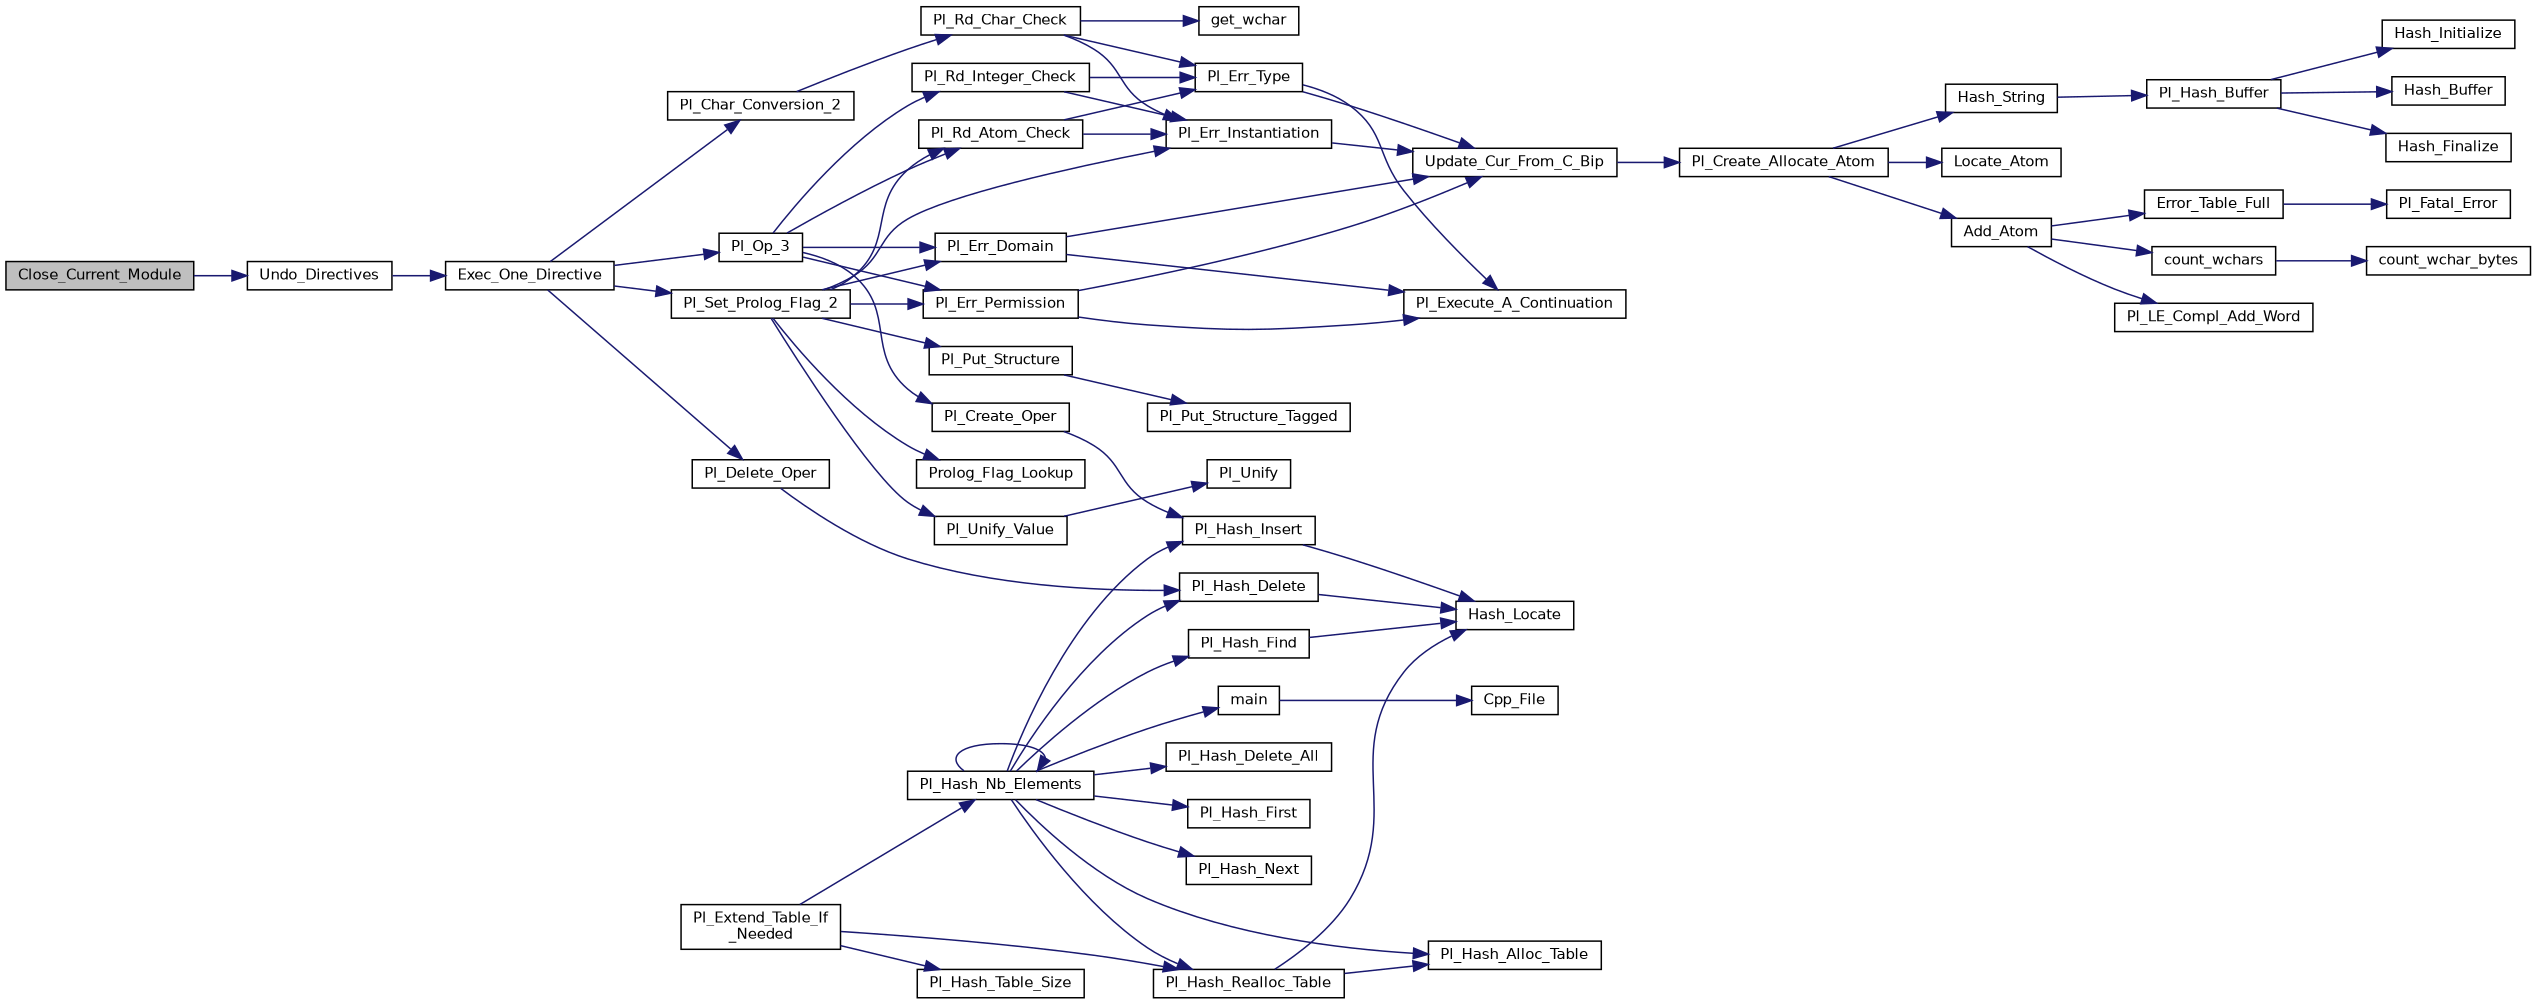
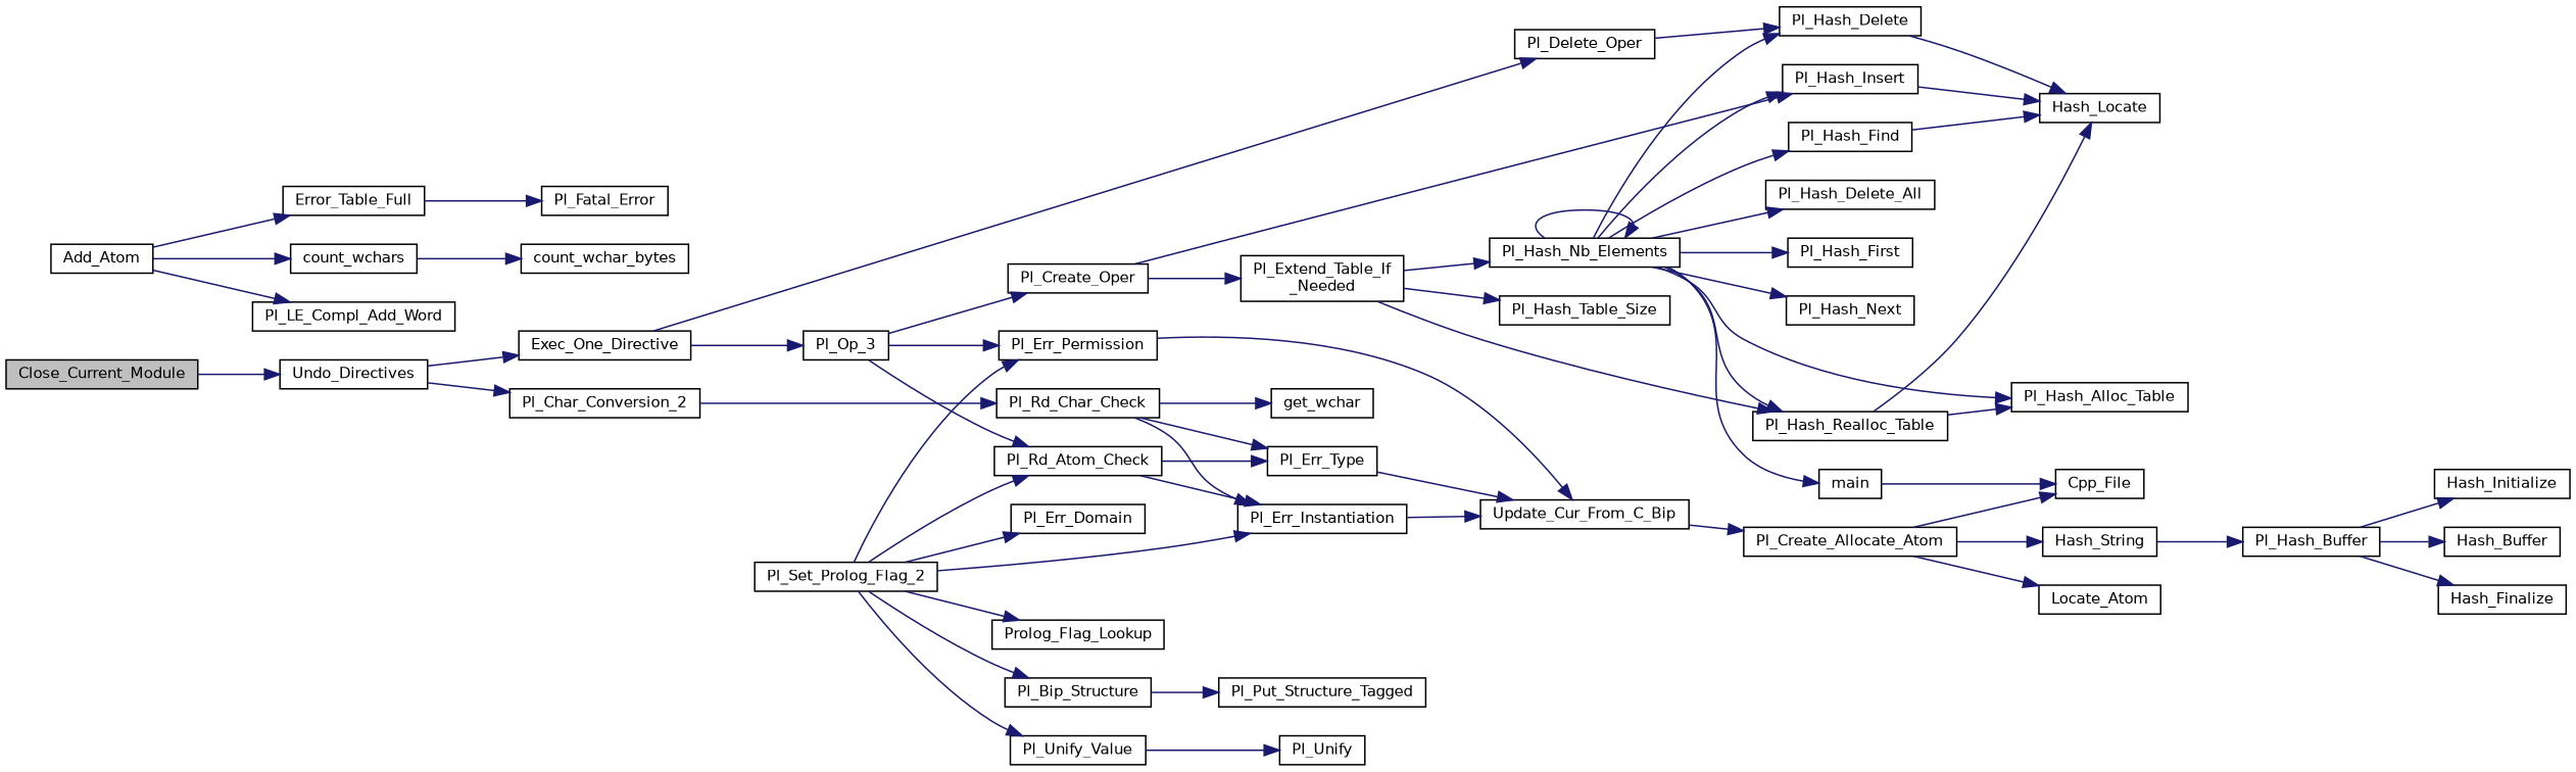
  digraph {
    rankdir=LR
    node [color=black fillcolor=white fontname=Helvetica fontsize=10 shape=record style=filled]
    edge [color=midnightblue fontname=Helvetica fontsize=10 labelfontname=Helvetica labelfontsize=10 style=solid]
    n1 [fillcolor=grey75 fontcolor=black height=0.2 label=Close_Current_Module width=0.4]
    n2 [height=0.2 label=Undo_Directives width=0.4]
    n3 [height=0.2 label=Exec_One_Directive width=0.4]
    n4 [height=0.2 label=Pl_Op_3 width=0.4]
    n5 [height=0.2 label=Pl_Set_Prolog_Flag_2 width=0.4]
    n6 [height=0.2 label=Pl_Char_Conversion_2 width=0.4]
    n7 [height=0.2 label=Pl_Delete_Oper width=0.4]
    n8 [height=0.2 label=Pl_Rd_Atom_Check width=0.4]
-   n9 [height=0.2 label=Pl_Rd_Integer_Check width=0.4]
    n10 [height=0.2 label=Pl_Err_Domain width=0.4]
    n11 [height=0.2 label=Pl_Err_Permission width=0.4]
    n12 [height=0.2 label=Pl_Create_Oper width=0.4]
    n13 [height=0.2 label=Pl_Err_Instantiation width=0.4]
    n14 [height=0.2 label=Prolog_Flag_Lookup width=0.4]
-   n15 [height=0.2 label=Pl_Put_Structure width=0.4]
+   n15 [height=0.2 label=Pl_Bip_Structure width=0.4]
    n16 [height=0.2 label=Pl_Unify_Value width=0.4]
    n17 [height=0.2 label=Pl_Rd_Char_Check width=0.4]
    n18 [height=0.2 label=Pl_Err_Type width=0.4]
    n19 [height=0.2 label=Update_Cur_From_C_Bip width=0.4]
-   n20 [height=0.2 label=Pl_Execute_A_Continuation width=0.4]
    n21 [height=0.2 label="Pl_Extend_Table_If\l_Needed" width=0.4]
    n22 [height=0.2 label=Pl_Hash_Insert width=0.4]
    n23 [height=0.2 label=Pl_Hash_Delete width=0.4]
    n24 [height=0.2 label=Pl_Create_Allocate_Atom width=0.4]
    n25 [height=0.2 label=Hash_String width=0.4]
    n26 [height=0.2 label=Locate_Atom width=0.4]
    n27 [height=0.2 label=Add_Atom width=0.4]
    n28 [height=0.2 label=Pl_Hash_Buffer width=0.4]
    n29 [height=0.2 label=Error_Table_Full width=0.4]
    n30 [height=0.2 label=count_wchars width=0.4]
    n31 [height=0.2 label=Pl_LE_Compl_Add_Word width=0.4]
    n32 [height=0.2 label=Hash_Initialize width=0.4]
    n33 [height=0.2 label=Hash_Buffer width=0.4]
    n34 [height=0.2 label=Hash_Finalize width=0.4]
    n35 [height=0.2 label=Pl_Fatal_Error width=0.4]
    n36 [height=0.2 label=count_wchar_bytes width=0.4]
    n37 [height=0.2 label=Pl_Hash_Table_Size width=0.4]
    n38 [height=0.2 label=Pl_Hash_Nb_Elements width=0.4]
    n39 [height=0.2 label=Pl_Hash_Realloc_Table width=0.4]
    n40 [height=0.2 label=Hash_Locate width=0.4]
    n41 [height=0.2 label=main width=0.4]
    n42 [height=0.2 label=Pl_Hash_Alloc_Table width=0.4]
    n43 [height=0.2 label=Pl_Hash_Find width=0.4]
    n44 [height=0.2 label=Pl_Hash_Delete_All width=0.4]
    n45 [height=0.2 label=Pl_Hash_First width=0.4]
    n46 [height=0.2 label=Pl_Hash_Next width=0.4]
    n47 [height=0.2 label=Cpp_File width=0.4]
    n48 [height=0.2 label=Pl_Put_Structure_Tagged width=0.4]
    n49 [height=0.2 label=Pl_Unify width=0.4]
    n50 [height=0.2 label=get_wchar width=0.4]
    n1 -> n2
    n2 -> n3
    n3 -> n4
-   n3 -> n5
-   n3 -> n6
+   n2 -> n6
    n3 -> n7
    n4 -> n8
-   n4 -> n9
-   n4 -> n10
    n4 -> n11
    n4 -> n12
    n5 -> n8
    n5 -> n10
    n5 -> n11
    n5 -> n13
    n5 -> n14
    n5 -> n15
    n5 -> n16
    n6 -> n17
    n7 -> n23
    n8 -> n13
    n8 -> n18
-   n9 -> n13
-   n9 -> n18
-   n10 -> n19
-   n10 -> n20
    n11 -> n19
-   n11 -> n20
+   n12 -> n21
    n12 -> n22
    n13 -> n19
    n15 -> n48
    n16 -> n49
    n17 -> n13
    n17 -> n18
    n17 -> n50
    n18 -> n19
-   n18 -> n20
    n19 -> n24
    n21 -> n37
    n21 -> n38
    n21 -> n39
    n22 -> n40
    n23 -> n40
    n24 -> n25
    n24 -> n26
-   n24 -> n27
+   n24 -> n47
    n25 -> n28
    n27 -> n29
    n27 -> n30
    n27 -> n31
    n28 -> n32
    n28 -> n33
    n28 -> n34
    n29 -> n35
    n30 -> n36
    n38 -> n22
    n38 -> n23
    n38 -> n38
    n38 -> n39
    n38 -> n41
    n38 -> n42
    n38 -> n43
    n38 -> n44
    n38 -> n45
    n38 -> n46
    n39 -> n40
    n39 -> n42
    n41 -> n47
    n43 -> n40
  }
